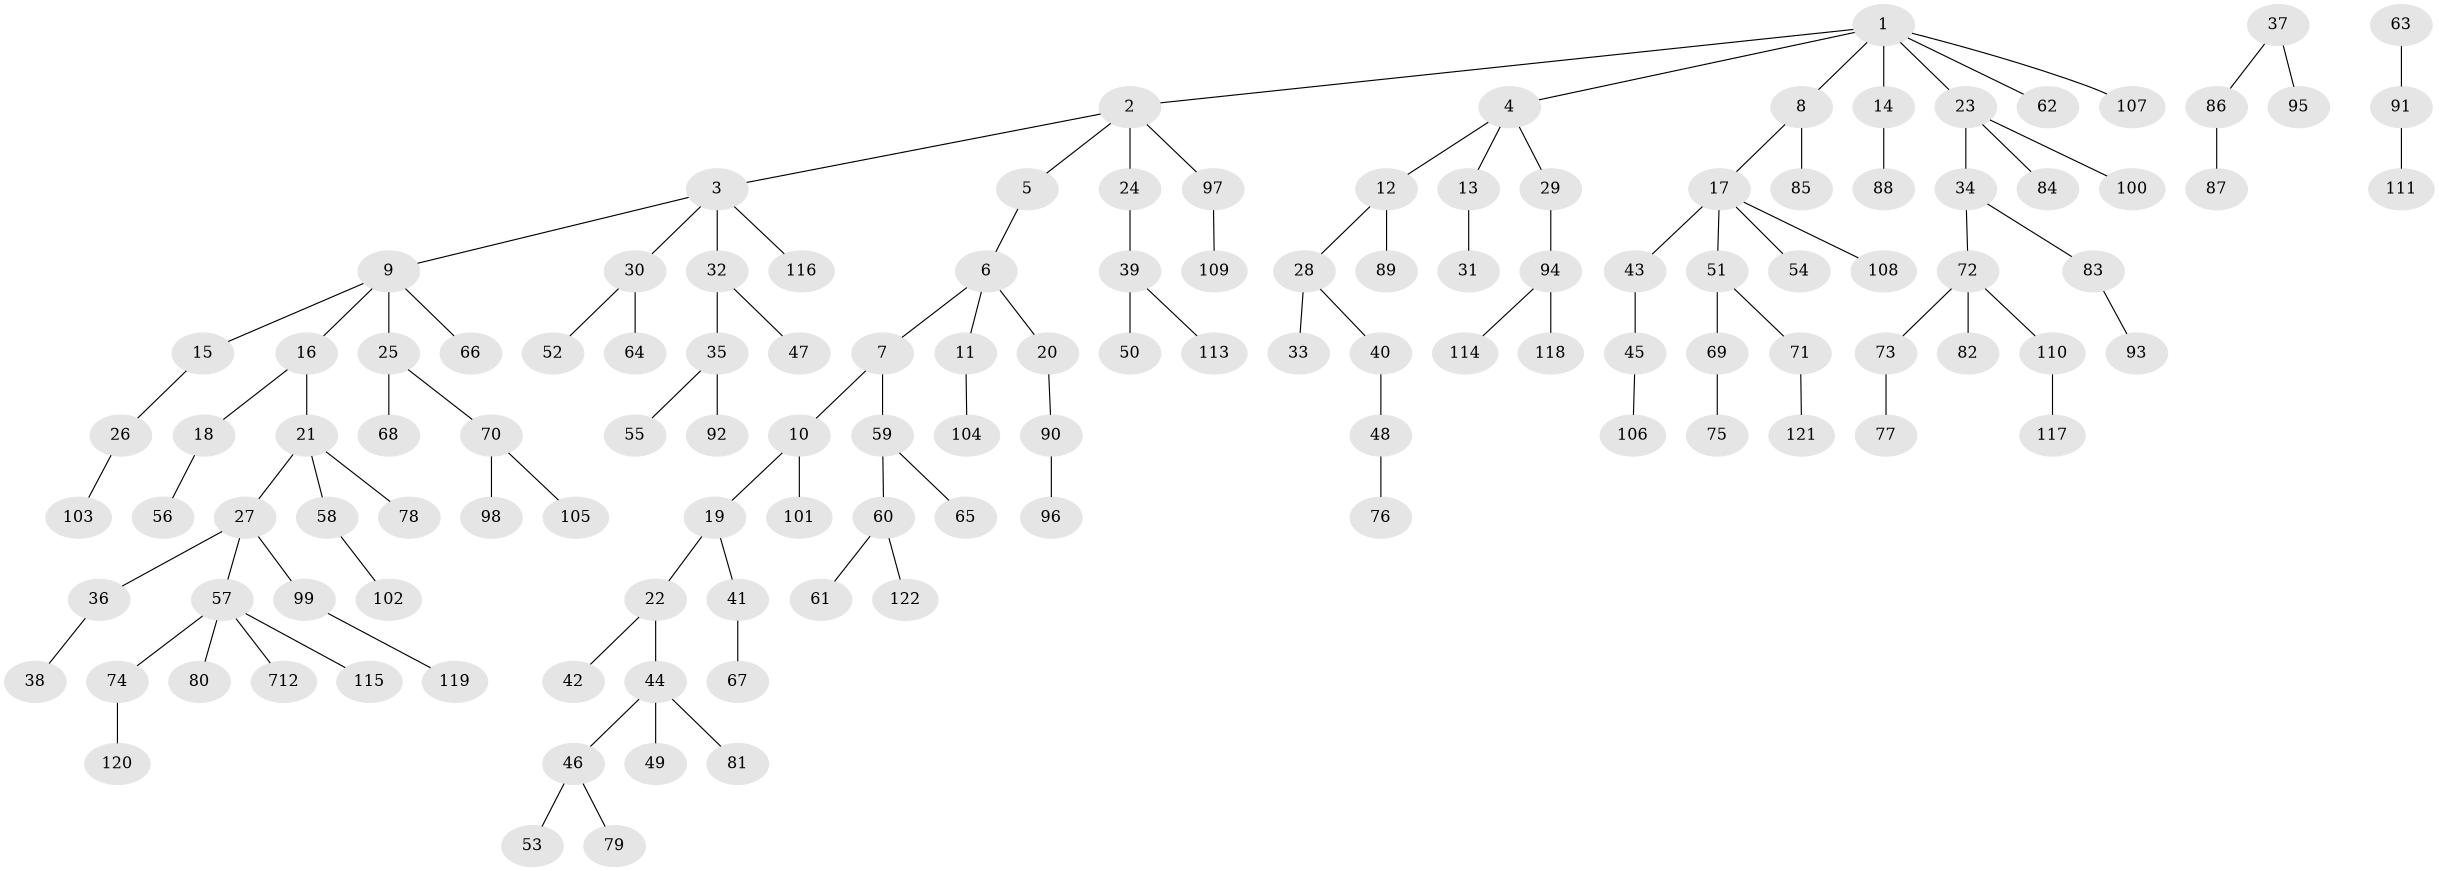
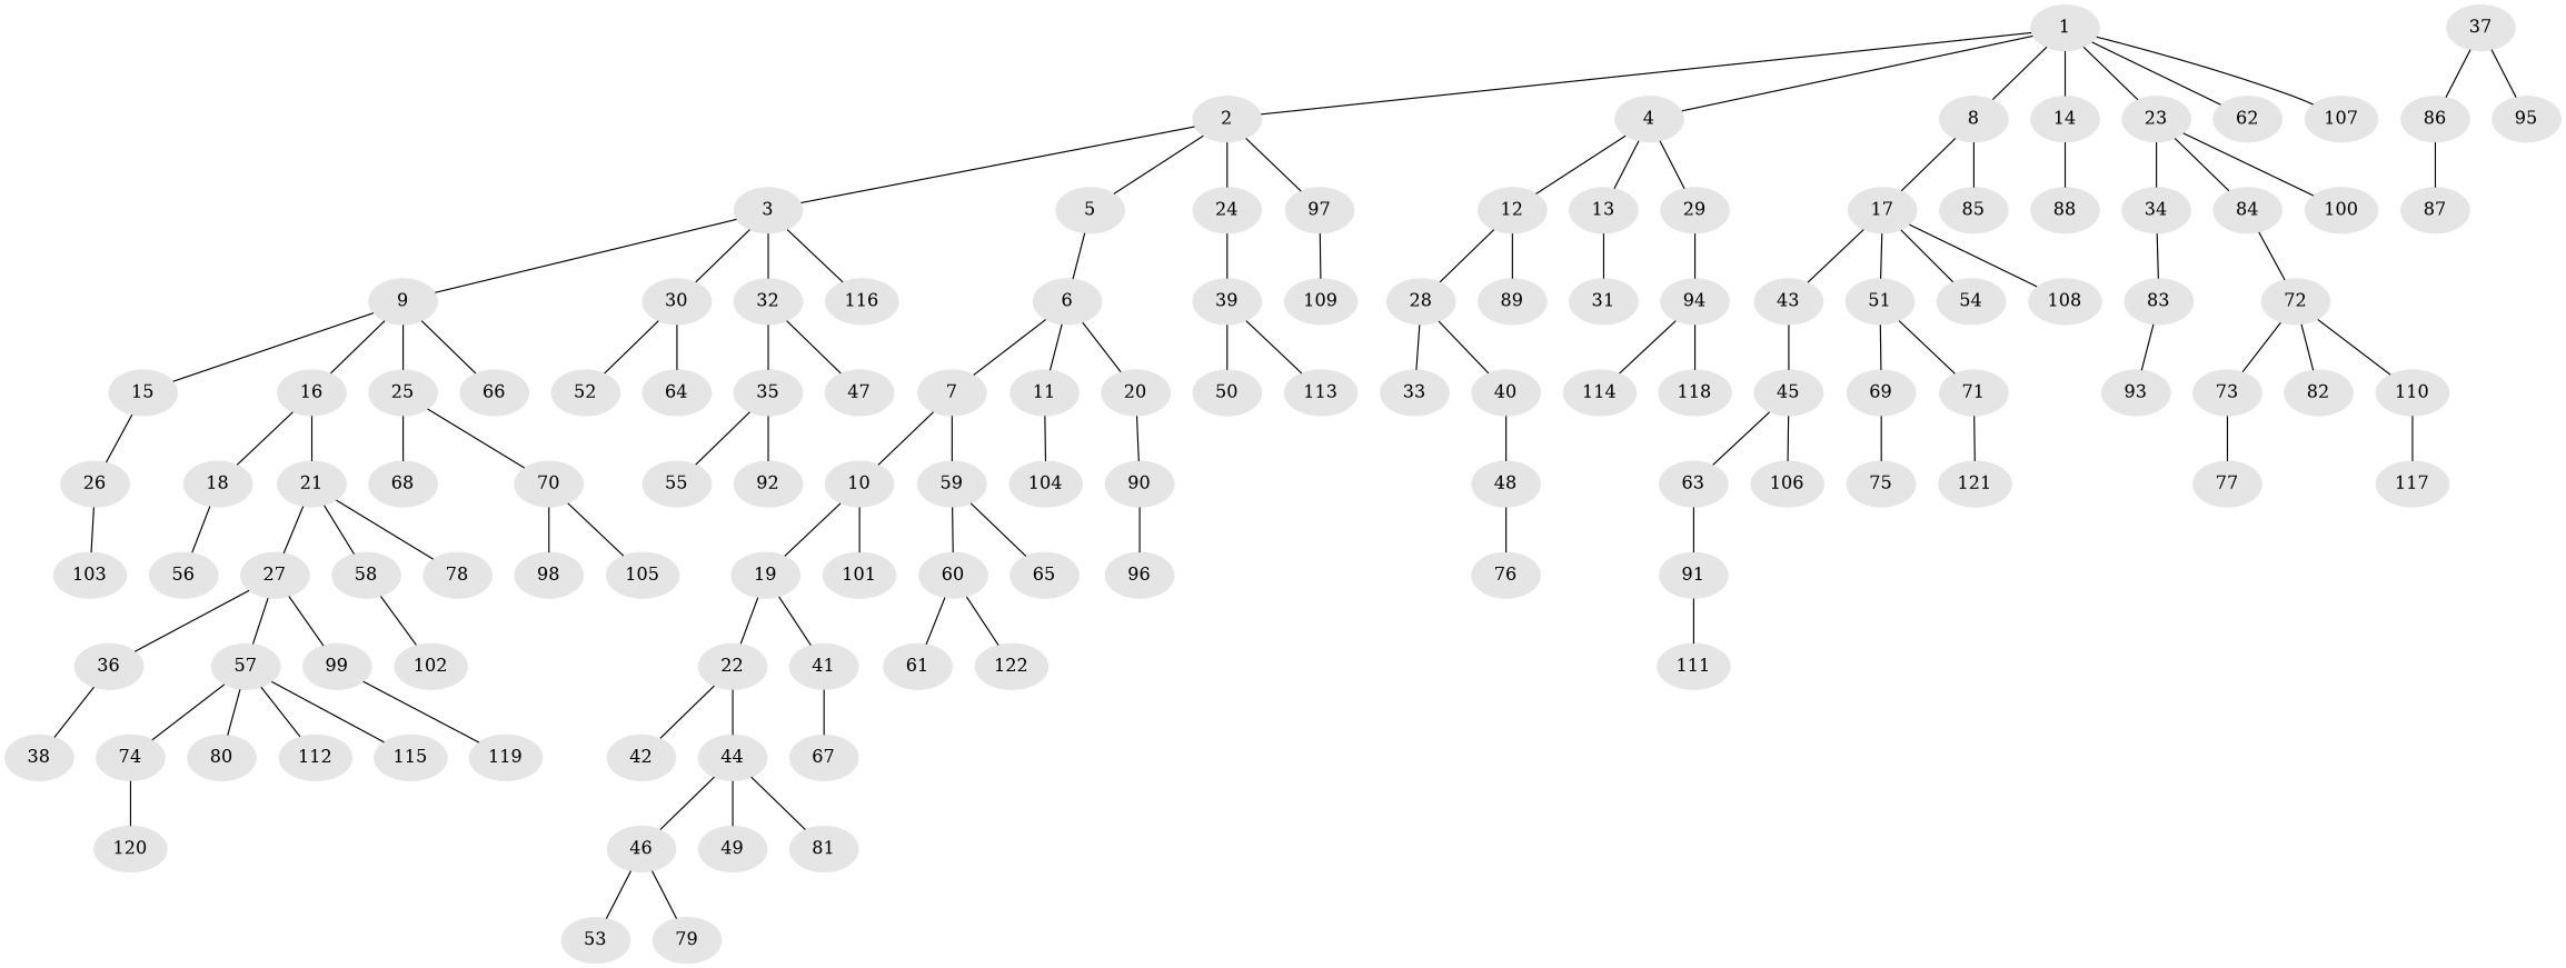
  graph {
    node [color=gray90 style=filled]
    1
    2
    4
    8
    14
    23
    62
    107
    3
    5
    24
    97
    12
    13
    29
    17
    85
    88
    34
    84
    100
    9
    30
    32
    116
    6
    39
    109
    15
    16
    25
    66
    52
    64
    35
    47
    28
    89
    31
    94
    7
    11
    20
    10
    59
    104
    90
    19
    101
    60
    65
    43
    51
    54
    108
    26
    18
    21
    68
    70
    22
    41
    33
    40
    103
    56
    27
    58
    78
    37
    86
    95
    45
    69
    71
    42
    44
    67
    96
    36
    57
    99
    102
    46
    49
    81
    72
    83
    50
    113
    98
    105
    38
    74
    80
-   112 [label=712]
+   112
    115
    119
    48
    114
    118
    55
    92
    73
    82
    110
    93
    87
    76
    63
    106
    53
    79
    91
    75
    121
    120
    61
    122
    111
    77
    117
    1 -- 2
    1 -- 4
    1 -- 8
    1 -- 14
    1 -- 23
    1 -- 62
    1 -- 107
    2 -- 3
    2 -- 5
    2 -- 24
    2 -- 97
    4 -- 12
    4 -- 13
    4 -- 29
    8 -- 17
    8 -- 85
    14 -- 88
    23 -- 34
    23 -- 84
    23 -- 100
    3 -- 9
    3 -- 30
    3 -- 32
    3 -- 116
    5 -- 6
    24 -- 39
    97 -- 109
    12 -- 28
    12 -- 89
    13 -- 31
    29 -- 94
    17 -- 43
    17 -- 51
    17 -- 54
    17 -- 108
-   34 -- 72
+   84 -- 72
    34 -- 83
    9 -- 15
    9 -- 16
    9 -- 25
    9 -- 66
    30 -- 52
    30 -- 64
    32 -- 35
    32 -- 47
    6 -- 7
    6 -- 11
    6 -- 20
    39 -- 50
    39 -- 113
    15 -- 26
    16 -- 18
    16 -- 21
    25 -- 68
    25 -- 70
    35 -- 55
    35 -- 92
    28 -- 33
    28 -- 40
    94 -- 114
    94 -- 118
    7 -- 10
    7 -- 59
    11 -- 104
    20 -- 90
    10 -- 19
    10 -- 101
    59 -- 60
    59 -- 65
    90 -- 96
    19 -- 22
    19 -- 41
    60 -- 61
    60 -- 122
    43 -- 45
    51 -- 69
    51 -- 71
    26 -- 103
    18 -- 56
    21 -- 27
    21 -- 58
    21 -- 78
    70 -- 98
    70 -- 105
    22 -- 42
    22 -- 44
    41 -- 67
    40 -- 48
    27 -- 36
    27 -- 57
    27 -- 99
    58 -- 102
    37 -- 86
    37 -- 95
    86 -- 87
+   45 -- 63
    45 -- 106
    69 -- 75
    71 -- 121
    44 -- 46
    44 -- 49
    44 -- 81
    36 -- 38
    57 -- 74
    57 -- 80
    57 -- 112
    57 -- 115
    99 -- 119
    46 -- 53
    46 -- 79
    72 -- 73
    72 -- 82
    72 -- 110
    83 -- 93
    74 -- 120
    48 -- 76
    73 -- 77
    110 -- 117
    63 -- 91
    91 -- 111
  }
